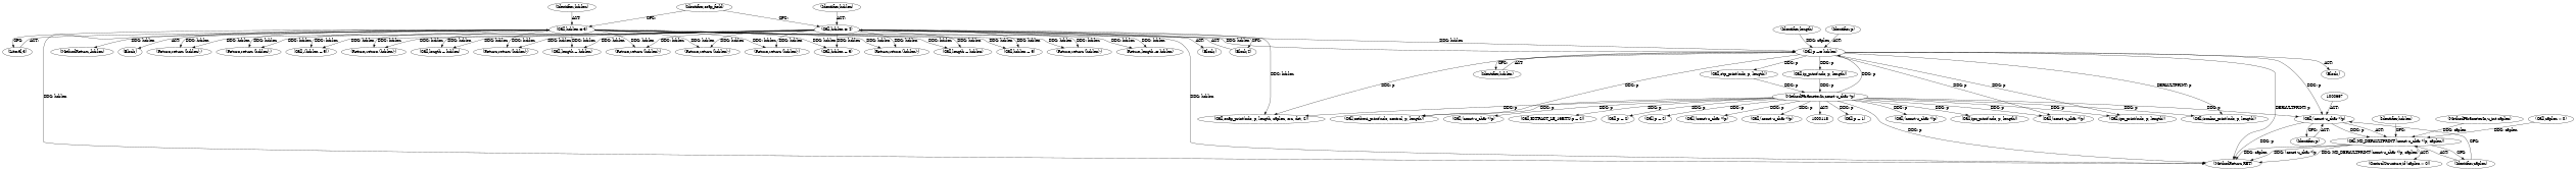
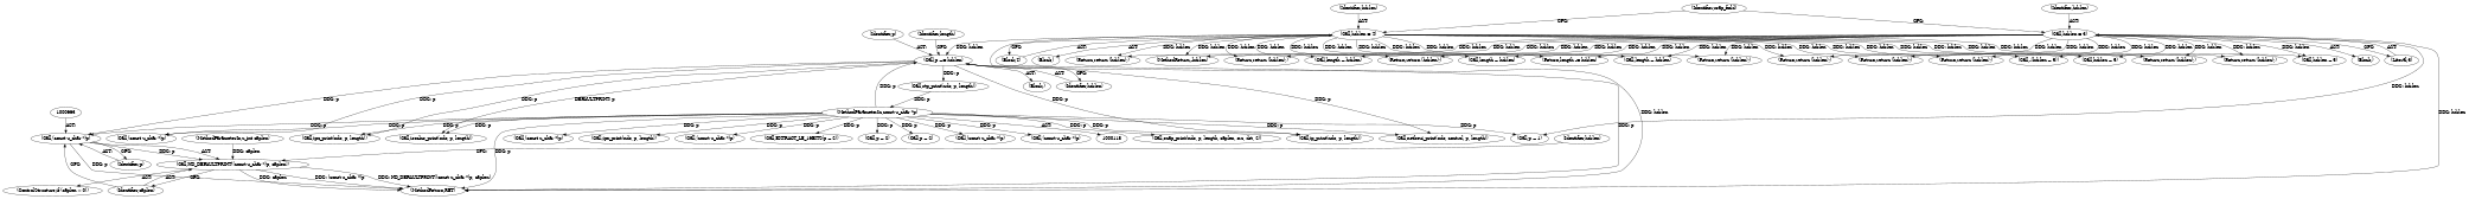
  digraph {
    n1 [label="(Call,(const u_char *)p)"]
    n2 [label="(Call,ND_DEFAULTPRINT((const u_char *)p, caplen))"]
    n3 [label="(Identifier,p)"]
    n4 [label="(MethodReturn,RET)"]
    n5 [label="(ControlStructure,if (caplen > 0))"]
    n6 [label="(Identifier,caplen)"]
    n7 [label="(Call,p += hdrlen)"]
    n8 [label="(Call,(const u_char *)p)"]
    n9 [label="(Call,snap_print(ndo, p, length, caplen, src, dst, 2))"]
    n10 [label="(Call,stp_print(ndo, p, length))"]
    n11 [label="(Call,ipx_print(ndo, p, length))"]
    n12 [label="(Call,isoclns_print(ndo, p, length))"]
    n13 [label="(Block,)"]
    n14 [label="(Identifier,hdrlen)"]
    n15 [label="(Call,netbeui_print(ndo, control, p, length))"]
    n16 [label="(Call,ip_print(ndo, p, length))"]
    n17 [label="(MethodParameterIn,const u_char *p)"]
    n18 [label="(Call,hdrlen = 4)"]
    n19 [label="(Block,)"]
    n20 [label="(Return,return (hdrlen);)"]
    n21 [label="(Return,length -= hdrlen)"]
    n22 [label="(Return,return (hdrlen);)"]
    n23 [label="(MethodReturn,-hdrlen)"]
    n24 [label="(Block,4)"]
    n25 [label="(Return,return (hdrlen);)"]
    n26 [label="(Return,return (hdrlen);)"]
    n27 [label="(Return,return (hdrlen);)"]
    n28 [label="(Call,hdrlen + 5)"]
    n29 [label="(Return,return (hdrlen);)"]
    n30 [label="(Return,return (hdrlen);)"]
    n31 [label="(Call,length + hdrlen)"]
    n32 [label="(Call,length + hdrlen)"]
    n33 [label="(Call,length + hdrlen)"]
    n34 [label="(Return,return (hdrlen);)"]
    n35 [label="(Call,-(hdrlen + 5))"]
    n36 [label="(Return,return (hdrlen);)"]
    n37 [label="(Call,hdrlen + 5)"]
    n38 [label="(Call,hdrlen = 3)"]
    n39 [label="(Block,)"]
    n40 [label="(Literal,3)"]
    n41 [label="(Call,p + 1)"]
    n42 [label="(Call,(const u_char *)p)"]
    n43 [label="(Call,ipx_print(ndo, p, length))"]
    n44 [label="(Call,(const u_char *)p)"]
    n45 [label="(Call,EXTRACT_LE_16BITS(p + 2))"]
    n46 [label="(Call,p + 2)"]
    n47 [label="(Call,p + 2)"]
    n48 [label="(Call,(const u_char *)p)"]
    n49 [label="(Call,(const u_char *)p)"]
    1000118
    n51 [label="(Identifier,hdrlen)"]
    n52 [label="(Identifier,length)"]
    n53 [label="(MethodParameterIn,u_int caplen)"]
    n54 [label="(Identifier,hdrlen)"]
-   n55 [label="(Call,caplen > 0)"]
    n56 [label="(Identifier,p)"]
    n57 [label="(Identifier,ssap_field)"]
    n58 [label="(Identifier,hdrlen)"]
-   1000667
+   1000667 [label=1000663]
    n1 -> n2 [label="AST: "]
    n1 -> n2 [label="DDG: p"]
    n1 -> n3 [label="CFG: "]
    n1 -> n4 [label="DDG: p"]
    n2 -> n4 [label="DDG: (const u_char *)p"]
    n2 -> n4 [label="DDG: ND_DEFAULTPRINT((const u_char *)p, caplen)"]
    n2 -> n4 [label="DDG: caplen"]
    n2 -> n5 [label="AST: "]
    n2 -> n6 [label="CFG: "]
    n3 -> n1 [label="AST: "]
    n6 -> n1 [label="CFG: "]
    n6 -> n2 [label="AST: "]
    n7 -> n1 [label="DDG: p"]
-   n7 -> n4 [label="DEFAULTPRINT: p"]
+   n7 -> n4 [label="DDG: p"]
    n7 -> n8 [label="DDG: p"]
-   n7 -> n9 [label="DDG: p"]
    n7 -> n10 [label="DDG: p"]
    n7 -> n11 [label="DDG: p"]
    n7 -> n12 [label="DEFAULTPRINT: p"]
    n7 -> n13 [label="AST: "]
    n7 -> n14 [label="CFG: "]
    n7 -> n15 [label="DDG: p"]
    n7 -> n16 [label="DDG: p"]
    n10 -> n17 [label="DDG: p"]
    n14 -> n7 [label="AST: "]
    n17 -> n1 [label="DDG: p"]
    n17 -> n4 [label="DDG: p"]
    n17 -> n7 [label="DDG: p"]
    n17 -> n8 [label="DDG: p"]
    n17 -> n9 [label="DDG: p"]
    n17 -> n11 [label="DDG: p"]
    n17 -> n12 [label="DDG: p"]
    n17 -> n15 [label="DDG: p"]
-   n16 -> n17 [label="DDG: p"]
+   n17 -> n16 [label="DDG: p"]
    n17 -> n41 [label="DDG: p"]
    n17 -> n42 [label="DDG: p"]
    n17 -> n43 [label="DDG: p"]
    n17 -> n44 [label="DDG: p"]
    n17 -> n45 [label="DDG: p"]
    n17 -> n46 [label="DDG: p"]
    n17 -> n47 [label="DDG: p"]
    n17 -> n48 [label="DDG: p"]
    n17 -> n49 [label="DDG: p"]
    n17 -> 1000118 [label="AST: "]
    n18 -> n4 [label="DDG: hdrlen"]
    n18 -> n7 [label="DDG: hdrlen"]
    n18 -> n19 [label="AST: "]
    n18 -> n20 [label="DDG: hdrlen"]
    n18 -> n21 [label="DDG: hdrlen"]
    n18 -> n22 [label="DDG: hdrlen"]
-   n18 -> n9 [label="DDG: hdrlen"]
+   n18 -> n23 [label="DDG: hdrlen"]
    n18 -> n24 [label="CFG: "]
    n18 -> n25 [label="DDG: hdrlen"]
    n18 -> n26 [label="DDG: hdrlen"]
    n18 -> n27 [label="DDG: hdrlen"]
    n18 -> n28 [label="DDG: hdrlen"]
    n18 -> n29 [label="DDG: hdrlen"]
    n18 -> n30 [label="DDG: hdrlen"]
    n18 -> n31 [label="DDG: hdrlen"]
    n18 -> n32 [label="DDG: hdrlen"]
    n18 -> n33 [label="DDG: hdrlen"]
    n18 -> n34 [label="DDG: hdrlen"]
    n18 -> n35 [label="DDG: hdrlen"]
    n18 -> n36 [label="DDG: hdrlen"]
    n18 -> n37 [label="DDG: hdrlen"]
    n24 -> n18 [label="AST: "]
    n38 -> n4 [label="DDG: hdrlen"]
-   n38 -> n7 [label="DDG: hdrlen"]
+   n38 -> n41 [label="DDG: hdrlen"]
    n38 -> n20 [label="DDG: hdrlen"]
    n38 -> n21 [label="DDG: hdrlen"]
    n38 -> n22 [label="DDG: hdrlen"]
    n38 -> n23 [label="DDG: hdrlen"]
    n38 -> n25 [label="DDG: hdrlen"]
    n38 -> n26 [label="DDG: hdrlen"]
    n38 -> n27 [label="DDG: hdrlen"]
    n38 -> n28 [label="DDG: hdrlen"]
    n38 -> n29 [label="DDG: hdrlen"]
    n38 -> n30 [label="DDG: hdrlen"]
    n38 -> n31 [label="DDG: hdrlen"]
    n38 -> n32 [label="DDG: hdrlen"]
    n38 -> n33 [label="DDG: hdrlen"]
    n38 -> n34 [label="DDG: hdrlen"]
    n38 -> n35 [label="DDG: hdrlen"]
    n38 -> n36 [label="DDG: hdrlen"]
    n38 -> n37 [label="DDG: hdrlen"]
    n38 -> n39 [label="AST: "]
    n38 -> n40 [label="CFG: "]
    n40 -> n38 [label="AST: "]
    n51 -> n38 [label="AST: "]
-   n52 -> n7 [label="DDG: caplen"]
+   n52 -> n7 [label="CFG: "]
    n53 -> n2 [label="DDG: caplen"]
    n54 -> n18 [label="AST: "]
-   n55 -> n2 [label="DDG: caplen"]
    n56 -> n7 [label="AST: "]
    n57 -> n18 [label="CFG: "]
    n57 -> n38 [label="CFG: "]
    n58 -> n2 [label="CFG: "]
    1000667 -> n1 [label="AST: "]
  }
